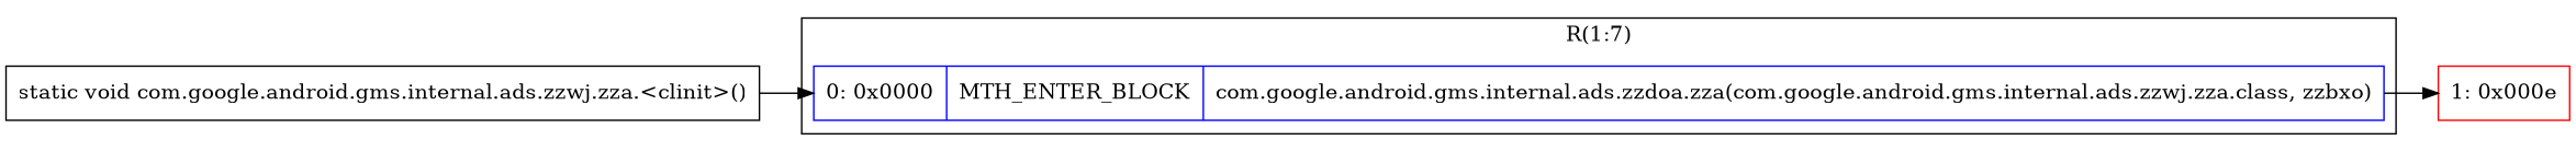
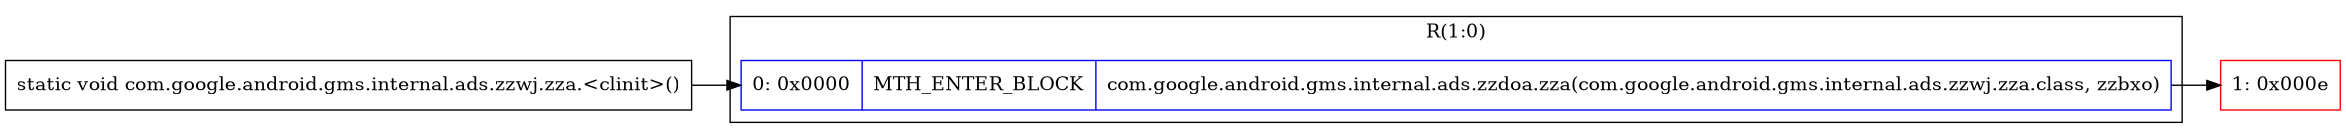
  digraph {
    rankdir=LR
    node [shape=record]
    n1 [color=blue label="{0\:\ 0x0000|MTH_ENTER_BLOCK\l|com.google.android.gms.internal.ads.zzdoa.zza(com.google.android.gms.internal.ads.zzwj.zza.class, zzbxo)\l}"]
    n2 [color=red label="{1\:\ 0x000e}"]
    n3 [label="{static void com.google.android.gms.internal.ads.zzwj.zza.\<clinit\>() }"]
    subgraph cluster_1 {
-     label="R(1:7)"
+     label="R(1:0)"
      n1
    }
    n1 -> n2
    n3 -> n1
  }
